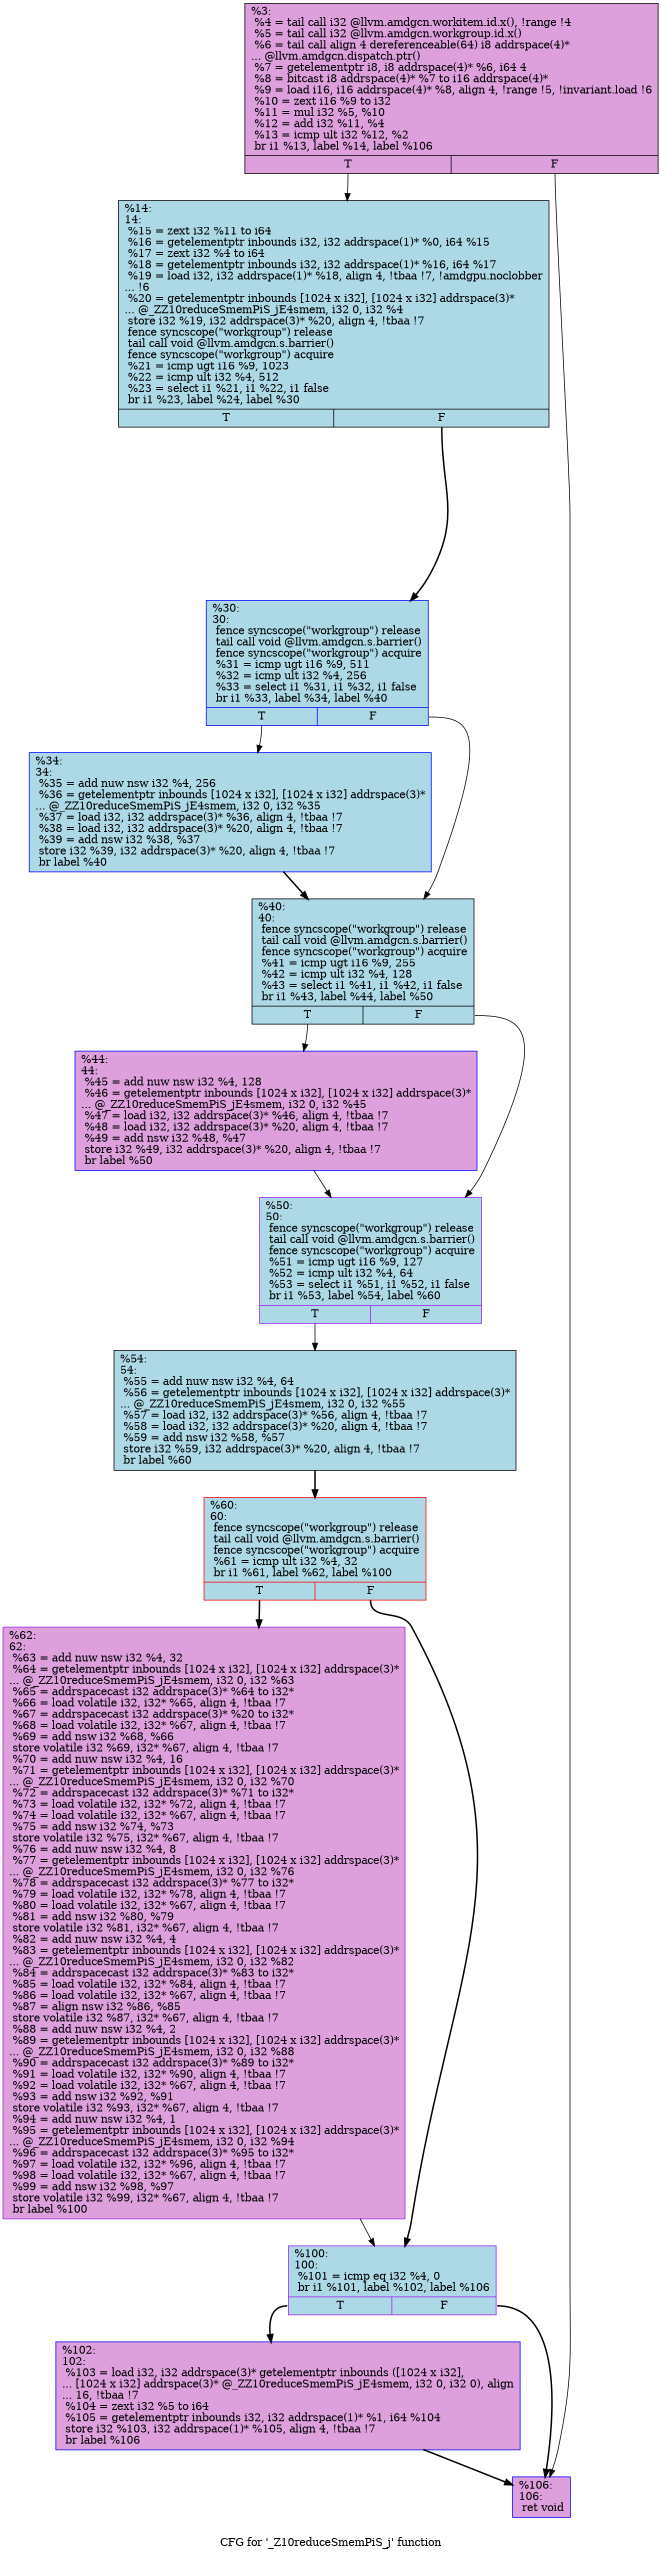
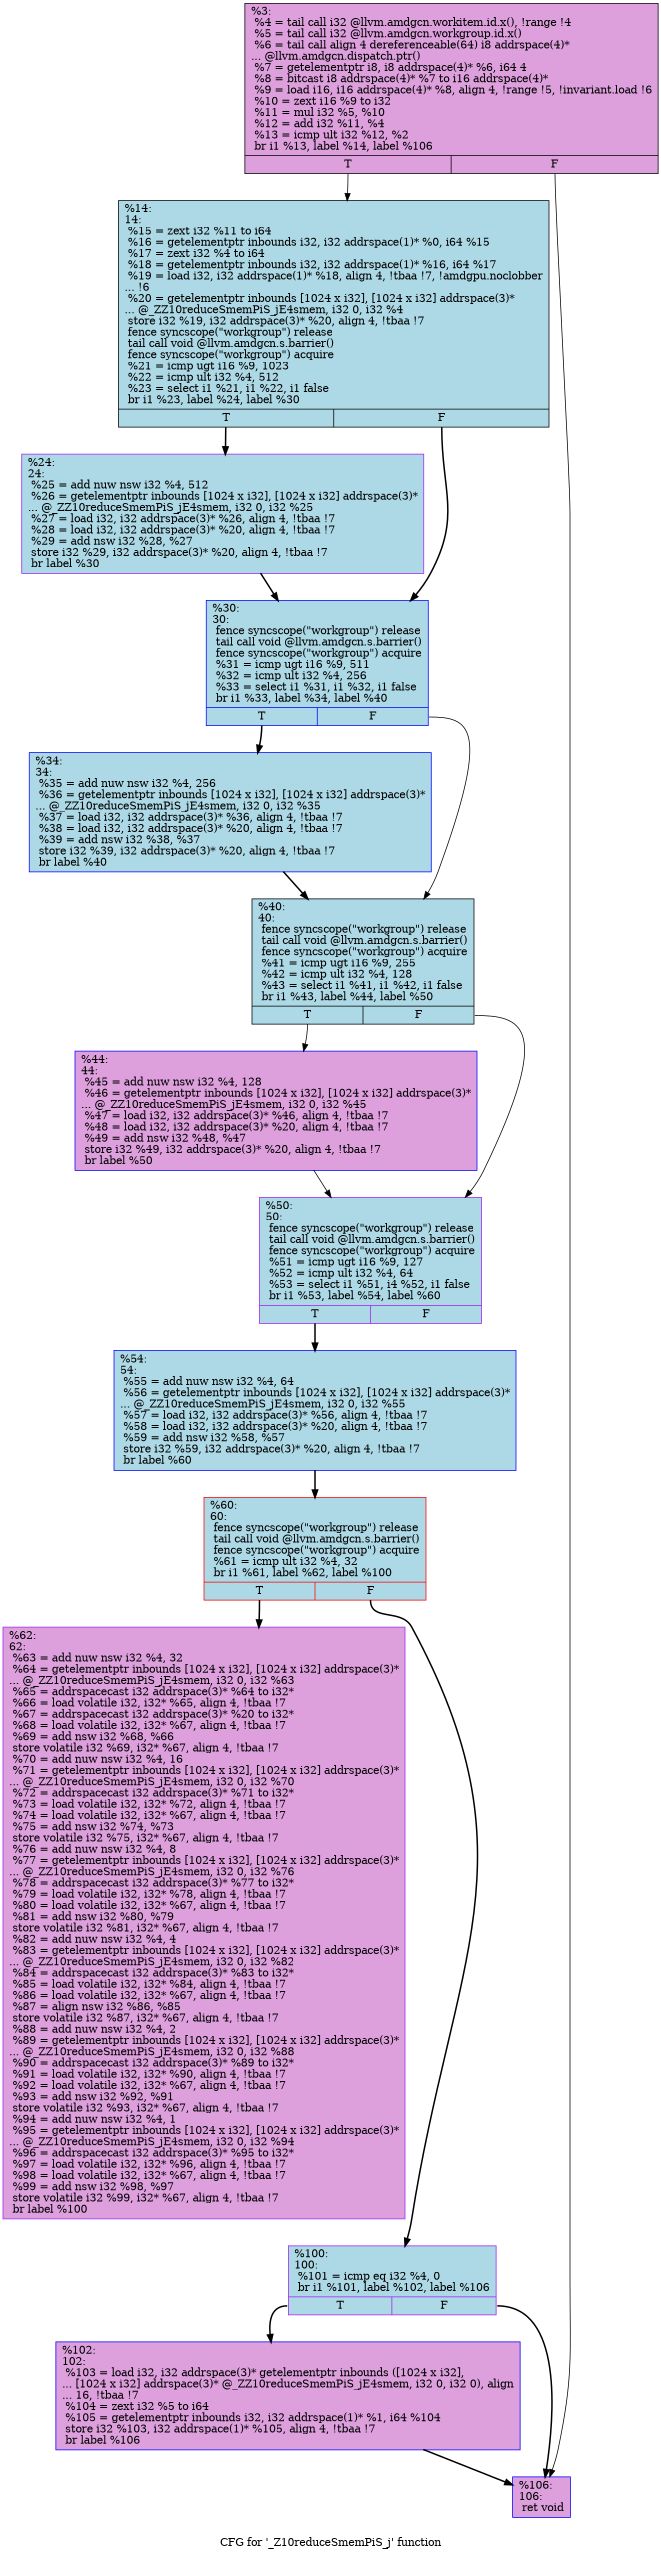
  digraph {
    label="CFG for '_Z10reduceSmemPiS_j' function"
    node [color=blue fillcolor=lightblue shape=record style=filled]
    edge [style=bold tailport=s0]
    n1 [color=black fillcolor=plum label="{%3:\l  %4 = tail call i32 @llvm.amdgcn.workitem.id.x(), !range !4\l  %5 = tail call i32 @llvm.amdgcn.workgroup.id.x()\l  %6 = tail call align 4 dereferenceable(64) i8 addrspace(4)*\l... @llvm.amdgcn.dispatch.ptr()\l  %7 = getelementptr i8, i8 addrspace(4)* %6, i64 4\l  %8 = bitcast i8 addrspace(4)* %7 to i16 addrspace(4)*\l  %9 = load i16, i16 addrspace(4)* %8, align 4, !range !5, !invariant.load !6\l  %10 = zext i16 %9 to i32\l  %11 = mul i32 %5, %10\l  %12 = add i32 %11, %4\l  %13 = icmp ult i32 %12, %2\l  br i1 %13, label %14, label %106\l|{<s0>T|<s1>F}}"]
    n2 [color=black label="{%14:\l14:                                               \l  %15 = zext i32 %11 to i64\l  %16 = getelementptr inbounds i32, i32 addrspace(1)* %0, i64 %15\l  %17 = zext i32 %4 to i64\l  %18 = getelementptr inbounds i32, i32 addrspace(1)* %16, i64 %17\l  %19 = load i32, i32 addrspace(1)* %18, align 4, !tbaa !7, !amdgpu.noclobber\l... !6\l  %20 = getelementptr inbounds [1024 x i32], [1024 x i32] addrspace(3)*\l... @_ZZ10reduceSmemPiS_jE4smem, i32 0, i32 %4\l  store i32 %19, i32 addrspace(3)* %20, align 4, !tbaa !7\l  fence syncscope(\"workgroup\") release\l  tail call void @llvm.amdgcn.s.barrier()\l  fence syncscope(\"workgroup\") acquire\l  %21 = icmp ugt i16 %9, 1023\l  %22 = icmp ult i32 %4, 512\l  %23 = select i1 %21, i1 %22, i1 false\l  br i1 %23, label %24, label %30\l|{<s0>T|<s1>F}}"]
    n3 [fillcolor=plum label="{%106:\l106:                                              \l  ret void\l}"]
+   n4 [color=purple label="{%24:\l24:                                               \l  %25 = add nuw nsw i32 %4, 512\l  %26 = getelementptr inbounds [1024 x i32], [1024 x i32] addrspace(3)*\l... @_ZZ10reduceSmemPiS_jE4smem, i32 0, i32 %25\l  %27 = load i32, i32 addrspace(3)* %26, align 4, !tbaa !7\l  %28 = load i32, i32 addrspace(3)* %20, align 4, !tbaa !7\l  %29 = add nsw i32 %28, %27\l  store i32 %29, i32 addrspace(3)* %20, align 4, !tbaa !7\l  br label %30\l}"]
    n5 [label="{%30:\l30:                                               \l  fence syncscope(\"workgroup\") release\l  tail call void @llvm.amdgcn.s.barrier()\l  fence syncscope(\"workgroup\") acquire\l  %31 = icmp ugt i16 %9, 511\l  %32 = icmp ult i32 %4, 256\l  %33 = select i1 %31, i1 %32, i1 false\l  br i1 %33, label %34, label %40\l|{<s0>T|<s1>F}}"]
    n6 [label="{%34:\l34:                                               \l  %35 = add nuw nsw i32 %4, 256\l  %36 = getelementptr inbounds [1024 x i32], [1024 x i32] addrspace(3)*\l... @_ZZ10reduceSmemPiS_jE4smem, i32 0, i32 %35\l  %37 = load i32, i32 addrspace(3)* %36, align 4, !tbaa !7\l  %38 = load i32, i32 addrspace(3)* %20, align 4, !tbaa !7\l  %39 = add nsw i32 %38, %37\l  store i32 %39, i32 addrspace(3)* %20, align 4, !tbaa !7\l  br label %40\l}"]
    n7 [color=black label="{%40:\l40:                                               \l  fence syncscope(\"workgroup\") release\l  tail call void @llvm.amdgcn.s.barrier()\l  fence syncscope(\"workgroup\") acquire\l  %41 = icmp ugt i16 %9, 255\l  %42 = icmp ult i32 %4, 128\l  %43 = select i1 %41, i1 %42, i1 false\l  br i1 %43, label %44, label %50\l|{<s0>T|<s1>F}}"]
    n8 [fillcolor=plum label="{%44:\l44:                                               \l  %45 = add nuw nsw i32 %4, 128\l  %46 = getelementptr inbounds [1024 x i32], [1024 x i32] addrspace(3)*\l... @_ZZ10reduceSmemPiS_jE4smem, i32 0, i32 %45\l  %47 = load i32, i32 addrspace(3)* %46, align 4, !tbaa !7\l  %48 = load i32, i32 addrspace(3)* %20, align 4, !tbaa !7\l  %49 = add nsw i32 %48, %47\l  store i32 %49, i32 addrspace(3)* %20, align 4, !tbaa !7\l  br label %50\l}"]
-   n9 [color=purple label="{%50:\l50:                                               \l  fence syncscope(\"workgroup\") release\l  tail call void @llvm.amdgcn.s.barrier()\l  fence syncscope(\"workgroup\") acquire\l  %51 = icmp ugt i16 %9, 127\l  %52 = icmp ult i32 %4, 64\l  %53 = select i1 %51, i1 %52, i1 false\l  br i1 %53, label %54, label %60\l|{<s0>T|<s1>F}}"]
-   n10 [color=black label="{%54:\l54:                                               \l  %55 = add nuw nsw i32 %4, 64\l  %56 = getelementptr inbounds [1024 x i32], [1024 x i32] addrspace(3)*\l... @_ZZ10reduceSmemPiS_jE4smem, i32 0, i32 %55\l  %57 = load i32, i32 addrspace(3)* %56, align 4, !tbaa !7\l  %58 = load i32, i32 addrspace(3)* %20, align 4, !tbaa !7\l  %59 = add nsw i32 %58, %57\l  store i32 %59, i32 addrspace(3)* %20, align 4, !tbaa !7\l  br label %60\l}"]
+   n9 [color=purple label="{%50:\l50:                                               \l  fence syncscope(\"workgroup\") release\l  tail call void @llvm.amdgcn.s.barrier()\l  fence syncscope(\"workgroup\") acquire\l  %51 = icmp ugt i16 %9, 127\l  %52 = icmp ult i32 %4, 64\l  %53 = select i1 %51, i4 %52, i1 false\l  br i1 %53, label %54, label %60\l|{<s0>T|<s1>F}}"]
+   n10 [label="{%54:\l54:                                               \l  %55 = add nuw nsw i32 %4, 64\l  %56 = getelementptr inbounds [1024 x i32], [1024 x i32] addrspace(3)*\l... @_ZZ10reduceSmemPiS_jE4smem, i32 0, i32 %55\l  %57 = load i32, i32 addrspace(3)* %56, align 4, !tbaa !7\l  %58 = load i32, i32 addrspace(3)* %20, align 4, !tbaa !7\l  %59 = add nsw i32 %58, %57\l  store i32 %59, i32 addrspace(3)* %20, align 4, !tbaa !7\l  br label %60\l}"]
    n11 [color=red label="{%60:\l60:                                               \l  fence syncscope(\"workgroup\") release\l  tail call void @llvm.amdgcn.s.barrier()\l  fence syncscope(\"workgroup\") acquire\l  %61 = icmp ult i32 %4, 32\l  br i1 %61, label %62, label %100\l|{<s0>T|<s1>F}}"]
    n12 [color=purple fillcolor=plum label="{%62:\l62:                                               \l  %63 = add nuw nsw i32 %4, 32\l  %64 = getelementptr inbounds [1024 x i32], [1024 x i32] addrspace(3)*\l... @_ZZ10reduceSmemPiS_jE4smem, i32 0, i32 %63\l  %65 = addrspacecast i32 addrspace(3)* %64 to i32*\l  %66 = load volatile i32, i32* %65, align 4, !tbaa !7\l  %67 = addrspacecast i32 addrspace(3)* %20 to i32*\l  %68 = load volatile i32, i32* %67, align 4, !tbaa !7\l  %69 = add nsw i32 %68, %66\l  store volatile i32 %69, i32* %67, align 4, !tbaa !7\l  %70 = add nuw nsw i32 %4, 16\l  %71 = getelementptr inbounds [1024 x i32], [1024 x i32] addrspace(3)*\l... @_ZZ10reduceSmemPiS_jE4smem, i32 0, i32 %70\l  %72 = addrspacecast i32 addrspace(3)* %71 to i32*\l  %73 = load volatile i32, i32* %72, align 4, !tbaa !7\l  %74 = load volatile i32, i32* %67, align 4, !tbaa !7\l  %75 = add nsw i32 %74, %73\l  store volatile i32 %75, i32* %67, align 4, !tbaa !7\l  %76 = add nuw nsw i32 %4, 8\l  %77 = getelementptr inbounds [1024 x i32], [1024 x i32] addrspace(3)*\l... @_ZZ10reduceSmemPiS_jE4smem, i32 0, i32 %76\l  %78 = addrspacecast i32 addrspace(3)* %77 to i32*\l  %79 = load volatile i32, i32* %78, align 4, !tbaa !7\l  %80 = load volatile i32, i32* %67, align 4, !tbaa !7\l  %81 = add nsw i32 %80, %79\l  store volatile i32 %81, i32* %67, align 4, !tbaa !7\l  %82 = add nuw nsw i32 %4, 4\l  %83 = getelementptr inbounds [1024 x i32], [1024 x i32] addrspace(3)*\l... @_ZZ10reduceSmemPiS_jE4smem, i32 0, i32 %82\l  %84 = addrspacecast i32 addrspace(3)* %83 to i32*\l  %85 = load volatile i32, i32* %84, align 4, !tbaa !7\l  %86 = load volatile i32, i32* %67, align 4, !tbaa !7\l  %87 = align nsw i32 %86, %85\l  store volatile i32 %87, i32* %67, align 4, !tbaa !7\l  %88 = add nuw nsw i32 %4, 2\l  %89 = getelementptr inbounds [1024 x i32], [1024 x i32] addrspace(3)*\l... @_ZZ10reduceSmemPiS_jE4smem, i32 0, i32 %88\l  %90 = addrspacecast i32 addrspace(3)* %89 to i32*\l  %91 = load volatile i32, i32* %90, align 4, !tbaa !7\l  %92 = load volatile i32, i32* %67, align 4, !tbaa !7\l  %93 = add nsw i32 %92, %91\l  store volatile i32 %93, i32* %67, align 4, !tbaa !7\l  %94 = add nuw nsw i32 %4, 1\l  %95 = getelementptr inbounds [1024 x i32], [1024 x i32] addrspace(3)*\l... @_ZZ10reduceSmemPiS_jE4smem, i32 0, i32 %94\l  %96 = addrspacecast i32 addrspace(3)* %95 to i32*\l  %97 = load volatile i32, i32* %96, align 4, !tbaa !7\l  %98 = load volatile i32, i32* %67, align 4, !tbaa !7\l  %99 = add nsw i32 %98, %97\l  store volatile i32 %99, i32* %67, align 4, !tbaa !7\l  br label %100\l}"]
    n13 [color=purple label="{%100:\l100:                                              \l  %101 = icmp eq i32 %4, 0\l  br i1 %101, label %102, label %106\l|{<s0>T|<s1>F}}"]
    n14 [fillcolor=plum label="{%102:\l102:                                              \l  %103 = load i32, i32 addrspace(3)* getelementptr inbounds ([1024 x i32],\l... [1024 x i32] addrspace(3)* @_ZZ10reduceSmemPiS_jE4smem, i32 0, i32 0), align\l... 16, !tbaa !7\l  %104 = zext i32 %5 to i64\l  %105 = getelementptr inbounds i32, i32 addrspace(1)* %1, i64 %104\l  store i32 %103, i32 addrspace(1)* %105, align 4, !tbaa !7\l  br label %106\l}"]
    n1 -> n2 [style=solid]
    n1 -> n3 [style=solid tailport=s1]
+   n2 -> n4
    n2 -> n5 [tailport=s1]
-   n5 -> n6 [style=solid]
+   n4 -> n5
+   n5 -> n6
    n5 -> n7 [style=solid tailport=s1]
    n6 -> n7
    n7 -> n8 [style=solid]
    n7 -> n9 [style=solid tailport=s1]
    n8 -> n9 [style=solid]
-   n9 -> n10 [style=solid]
+   n9 -> n10
    n10 -> n11
    n11 -> n12
    n11 -> n13 [tailport=s1]
-   n12 -> n13 [style=solid]
    n13 -> n3 [tailport=s1]
    n13 -> n14
    n14 -> n3
  }
